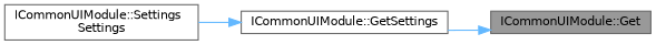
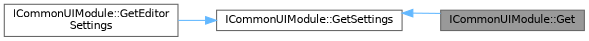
  digraph {
    rankdir=RL
    node [color=grey40 fillcolor=white fontname=Helvetica fontsize=10 shape=box style=filled]
    edge [color=steelblue1 dir=back fontname=Helvetica fontsize=10 labelfontname=Helvetica labelfontsize=10 style=solid]
    n1 [color=gray40 fillcolor=grey60 fontcolor=black height=0.2 label="ICommonUIModule::Get" width=0.4]
    n2 [height=0.2 label="ICommonUIModule::GetSettings" width=0.4]
-   n3 [height=0.2 label="ICommonUIModule::Settings\lSettings" width=0.4]
-   n1 -> n2
+   n3 [height=0.2 label="ICommonUIModule::GetEditor\lSettings" width=0.4]
+   n2 -> n1
    n2 -> n3
  }
